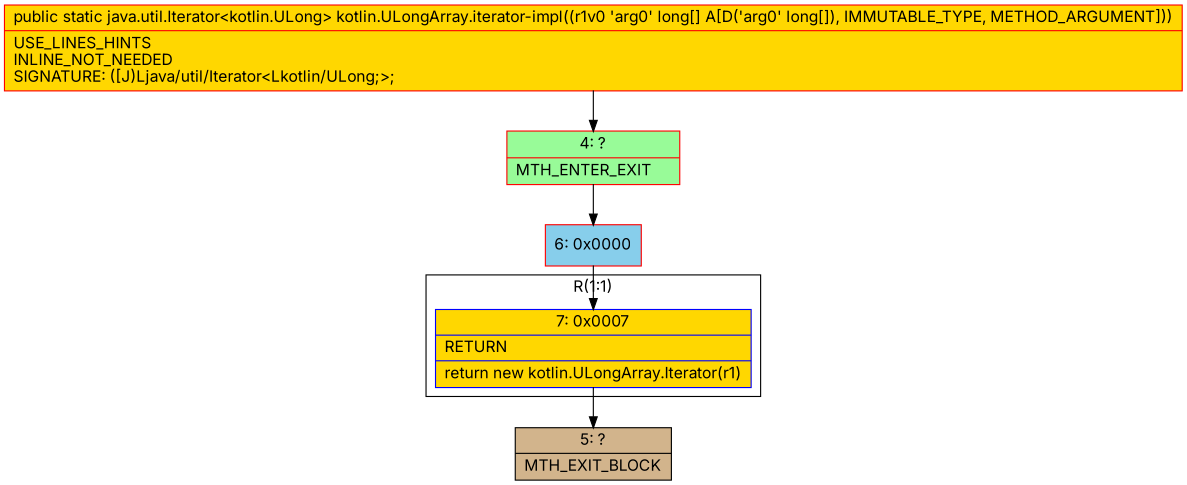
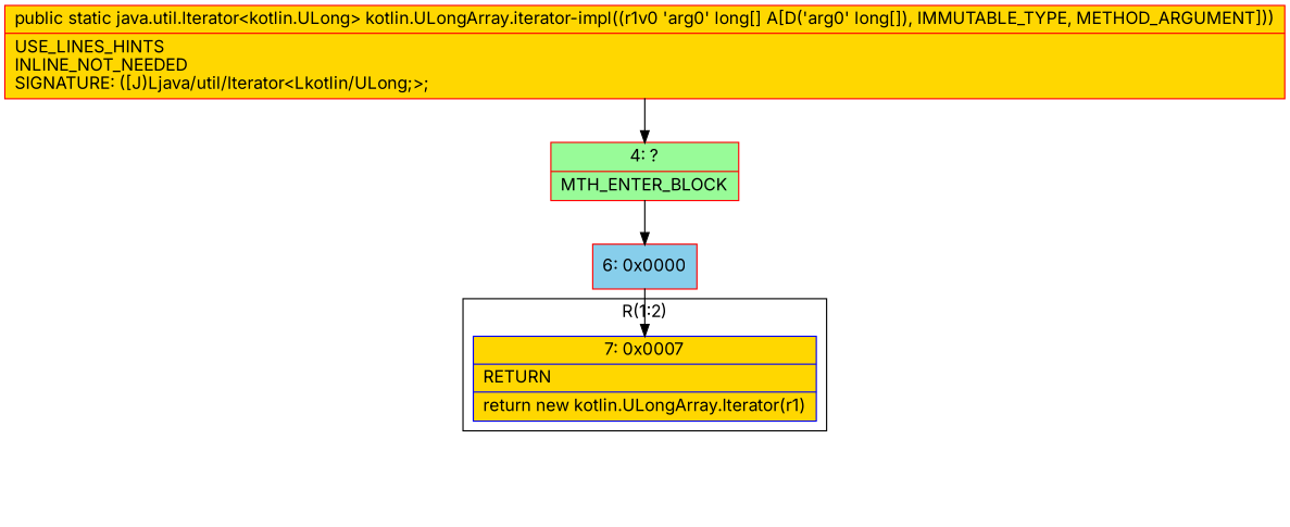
  digraph {
    fontname=Inter
    node [color=red fillcolor=gold fontname=Inter shape=record style=filled]
    edge [fontname=Inter]
    n1 [color=blue label="{7\:\ 0x0007|RETURN\l|return new kotlin.ULongArray.Iterator(r1)\l}"]
-   n2 [color=black fillcolor=tan label="{5\:\ ?|MTH_EXIT_BLOCK\l}"]
-   n3 [fillcolor=palegreen label="{4\:\ ?|MTH_ENTER_EXIT\l}"]
+   n3 [fillcolor=palegreen label="{4\:\ ?|MTH_ENTER_BLOCK\l}"]
    n4 [fillcolor=skyblue label="{6\:\ 0x0000}"]
    n5 [label="{public static java.util.Iterator\<kotlin.ULong\> kotlin.ULongArray.iterator\-impl((r1v0 'arg0' long[] A[D('arg0' long[]), IMMUTABLE_TYPE, METHOD_ARGUMENT]))  | USE_LINES_HINTS\lINLINE_NOT_NEEDED\lSIGNATURE: ([J)Ljava\/util\/Iterator\<Lkotlin\/ULong;\>;\l}"]
    subgraph cluster_1 {
-     label="R(1:1)"
+     label="R(1:2)"
      n1
    }
-   n1 -> n2
    n3 -> n4
    n4 -> n1
    n5 -> n3
  }
